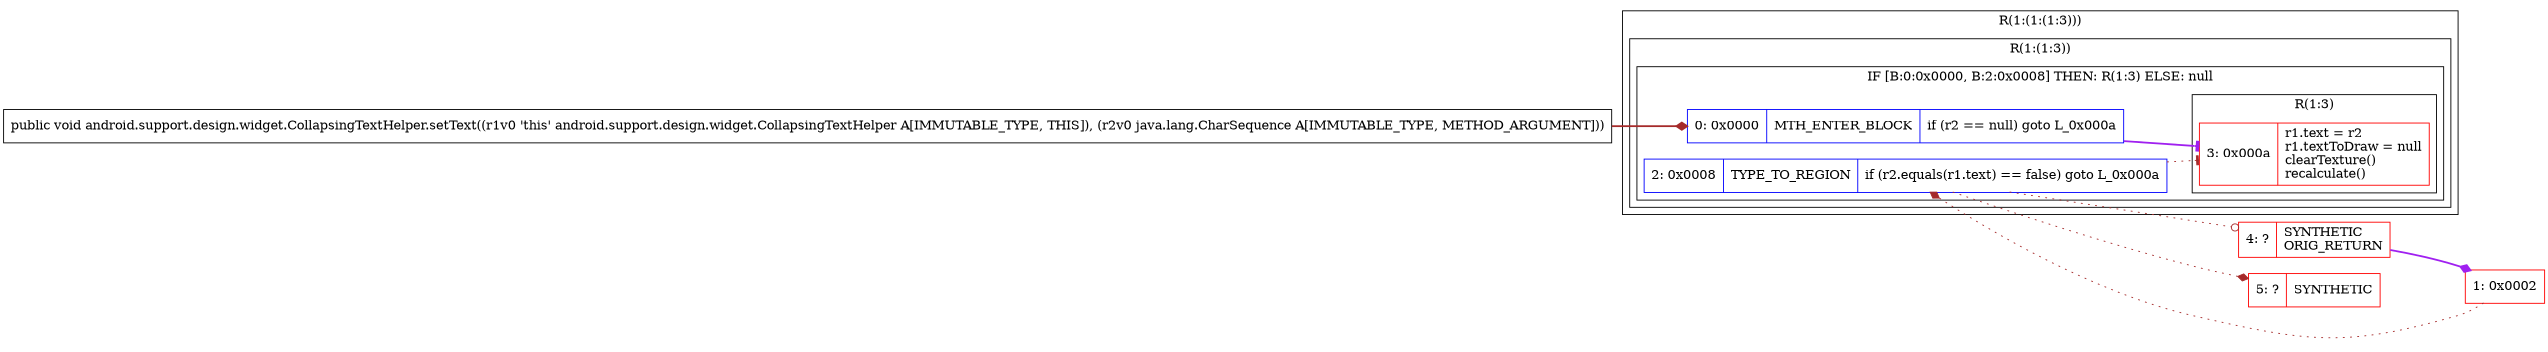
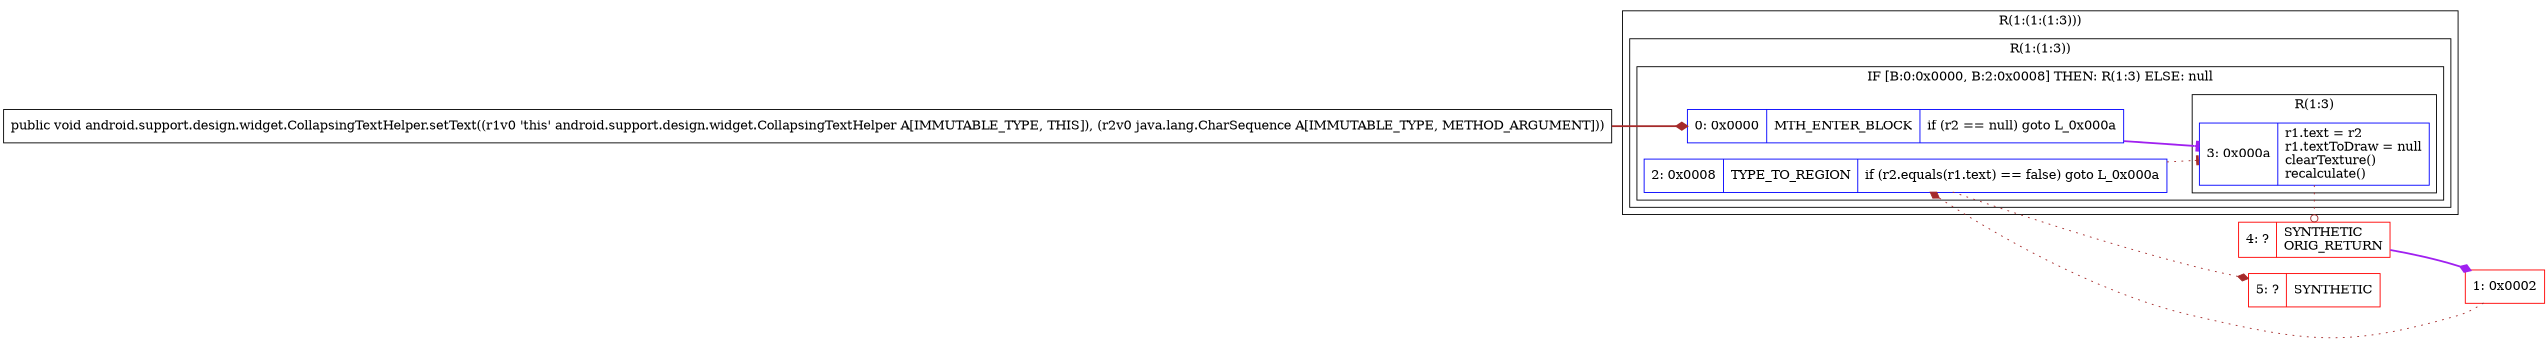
  digraph {
    rankdir=LR
    node [color=blue shape=record]
    edge [arrowhead=diamond color=brown style=dotted]
-   n1 [color=red label="{3\:\ 0x000a|r1.text = r2\lr1.textToDraw = null\lclearTexture()\lrecalculate()\l}"]
+   n1 [label="{3\:\ 0x000a|r1.text = r2\lr1.textToDraw = null\lclearTexture()\lrecalculate()\l}"]
    n2 [label="{0\:\ 0x0000|MTH_ENTER_BLOCK\l|if (r2 == null) goto L_0x000a\l}"]
    n3 [label="{2\:\ 0x0008|TYPE_TO_REGION\l|if (r2.equals(r1.text) == false) goto L_0x000a\l}"]
    n4 [color=red label="{4\:\ ?|SYNTHETIC\lORIG_RETURN\l}"]
    n5 [color=red label="{5\:\ ?|SYNTHETIC\l}"]
    n6 [color=red label="{1\:\ 0x0002}"]
    n7 [label="{public void android.support.design.widget.CollapsingTextHelper.setText((r1v0 'this' android.support.design.widget.CollapsingTextHelper A[IMMUTABLE_TYPE, THIS]), (r2v0 java.lang.CharSequence A[IMMUTABLE_TYPE, METHOD_ARGUMENT])) }" color=""]
    subgraph cluster_1 {
      label="R(1:(1:(1:3)))"
      subgraph cluster_2 {
        label="R(1:(1:3))"
        subgraph cluster_3 {
          label="IF [B:0:0x0000, B:2:0x0008] THEN: R(1:3) ELSE: null"
          n2
          n3
          subgraph cluster_4 {
            label="R(1:3)"
            n1
          }
        }
      }
    }
-   n3 -> n4 [arrowhead=odot]
+   n1 -> n4 [arrowhead=odot]
    n2 -> n1 [arrowhead=tee color=purple style=bold]
    n3 -> n1 [arrowhead=tee]
    n3 -> n5
    n4 -> n6 [color=purple style=bold]
    n6 -> n3
    n7 -> n2 [style=bold]
  }
